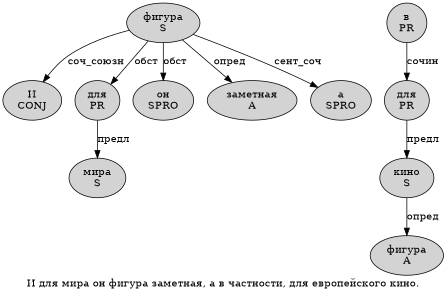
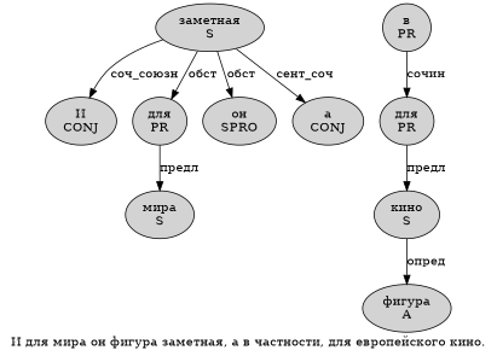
  digraph {
    label="И для мира он фигура заметная, а в частности, для европейского кино."
    node [fillcolor=lightgray penwidth=1 shape=ellipse style=filled]
    n1 [label="И\nCONJ"]
-   n2 [label="фигура\nS"]
+   n2 [label="заметная\nS"]
    n3 [label="для\nPR"]
    n4 [label="он\nSPRO"]
-   n5 [label="заметная\nA"]
-   n6 [label="а\nSPRO"]
+   n6 [label="а\nCONJ"]
    n7 [label="мира\nS"]
    n8 [label="в\nPR"]
    n9 [label="для\nPR"]
    n10 [label="кино\nS"]
    n11 [label="фигура\nA"]
    n2 -> n1 [label="соч_союзн"]
    n2 -> n3 [label="обст"]
    n2 -> n4 [label="обст"]
-   n2 -> n5 [label="опред"]
    n2 -> n6 [label="сент_соч"]
    n3 -> n7 [label="предл"]
    n8 -> n9 [label="сочин"]
    n9 -> n10 [label="предл"]
    n10 -> n11 [label="опред"]
  }
